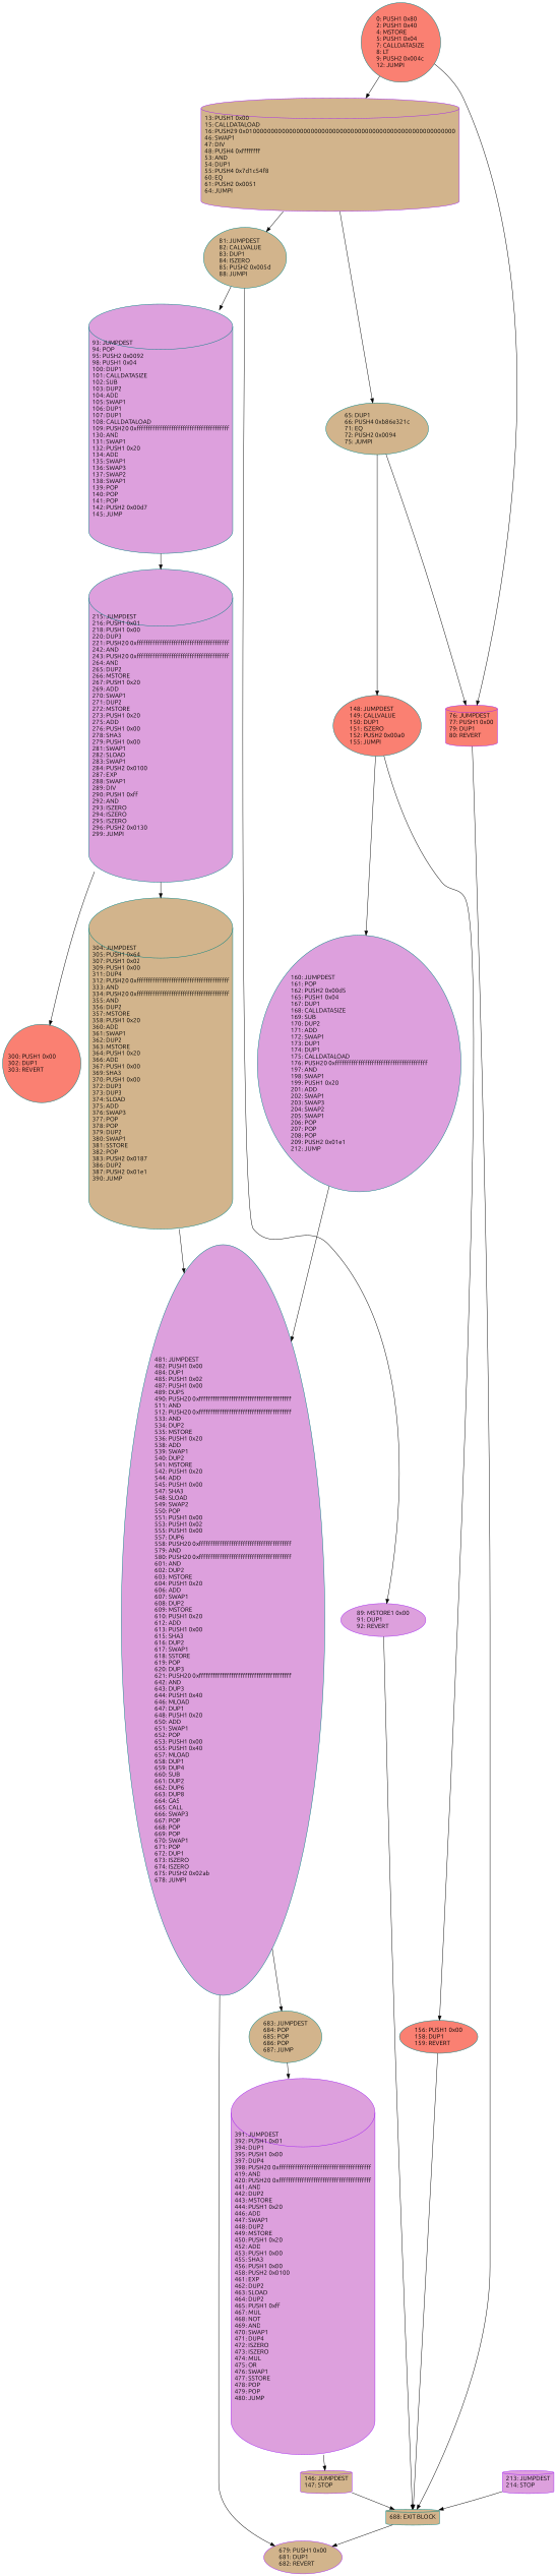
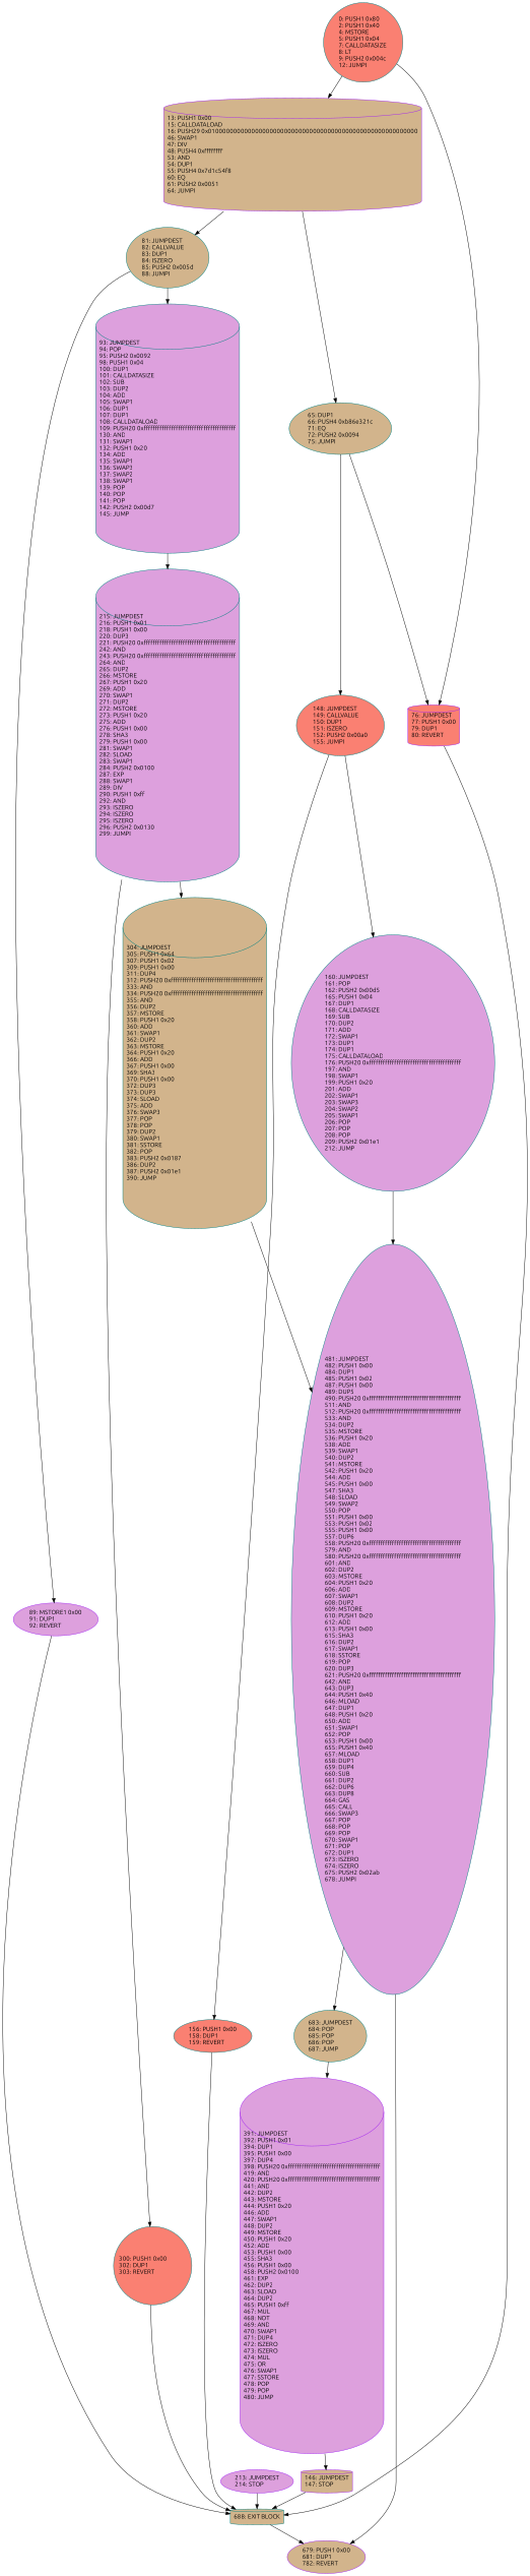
  digraph {
    fontname=Ubuntu
    rankdir=UD
    node [color=teal fillcolor=tan fontcolor=black fontname=Ubuntu shape=ellipse style=filled]
    edge [fontname=Ubuntu]
-   n1 [color=purple fillcolor=plum label="213: JUMPDEST\l214: STOP\l" shape=cylinder]
+   n1 [color=purple fillcolor=plum label="213: JUMPDEST\l214: STOP\l"]
    n2 [label="688: EXIT BLOCK\l" shape=cylinder]
-   n3 [color=purple label="679: PUSH1 0x00\l681: DUP1\l682: REVERT\l"]
+   n3 [color=purple label="679: PUSH1 0x00\l681: DUP1\l782: REVERT\l"]
    n4 [fillcolor=salmon label="148: JUMPDEST\l149: CALLVALUE\l150: DUP1\l151: ISZERO\l152: PUSH2 0x00a0\l155: JUMPI\l"]
    n5 [fillcolor=salmon label="156: PUSH1 0x00\l158: DUP1\l159: REVERT\l"]
    n6 [fillcolor=plum label="160: JUMPDEST\l161: POP\l162: PUSH2 0x00d5\l165: PUSH1 0x04\l167: DUP1\l168: CALLDATASIZE\l169: SUB\l170: DUP2\l171: ADD\l172: SWAP1\l173: DUP1\l174: DUP1\l175: CALLDATALOAD\l176: PUSH20 0xffffffffffffffffffffffffffffffffffffffff\l197: AND\l198: SWAP1\l199: PUSH1 0x20\l201: ADD\l202: SWAP1\l203: SWAP3\l204: SWAP2\l205: SWAP1\l206: POP\l207: POP\l208: POP\l209: PUSH2 0x01e1\l212: JUMP\l"]
    n7 [fillcolor=plum label="481: JUMPDEST\l482: PUSH1 0x00\l484: DUP1\l485: PUSH1 0x02\l487: PUSH1 0x00\l489: DUP5\l490: PUSH20 0xffffffffffffffffffffffffffffffffffffffff\l511: AND\l512: PUSH20 0xffffffffffffffffffffffffffffffffffffffff\l533: AND\l534: DUP2\l535: MSTORE\l536: PUSH1 0x20\l538: ADD\l539: SWAP1\l540: DUP2\l541: MSTORE\l542: PUSH1 0x20\l544: ADD\l545: PUSH1 0x00\l547: SHA3\l548: SLOAD\l549: SWAP2\l550: POP\l551: PUSH1 0x00\l553: PUSH1 0x02\l555: PUSH1 0x00\l557: DUP6\l558: PUSH20 0xffffffffffffffffffffffffffffffffffffffff\l579: AND\l580: PUSH20 0xffffffffffffffffffffffffffffffffffffffff\l601: AND\l602: DUP2\l603: MSTORE\l604: PUSH1 0x20\l606: ADD\l607: SWAP1\l608: DUP2\l609: MSTORE\l610: PUSH1 0x20\l612: ADD\l613: PUSH1 0x00\l615: SHA3\l616: DUP2\l617: SWAP1\l618: SSTORE\l619: POP\l620: DUP3\l621: PUSH20 0xffffffffffffffffffffffffffffffffffffffff\l642: AND\l643: DUP3\l644: PUSH1 0x40\l646: MLOAD\l647: DUP1\l648: PUSH1 0x20\l650: ADD\l651: SWAP1\l652: POP\l653: PUSH1 0x00\l655: PUSH1 0x40\l657: MLOAD\l658: DUP1\l659: DUP4\l660: SUB\l661: DUP2\l662: DUP6\l663: DUP8\l664: GAS\l665: CALL\l666: SWAP3\l667: POP\l668: POP\l669: POP\l670: SWAP1\l671: POP\l672: DUP1\l673: ISZERO\l674: ISZERO\l675: PUSH2 0x02ab\l678: JUMPI\l"]
    n8 [color=purple label="146: JUMPDEST\l147: STOP\l" shape=cylinder]
    n9 [label="65: DUP1\l66: PUSH4 0xb86e321c\l71: EQ\l72: PUSH2 0x0094\l75: JUMPI\l"]
    n10 [color=purple fillcolor=salmon label="76: JUMPDEST\l77: PUSH1 0x00\l79: DUP1\l80: REVERT\l" shape=cylinder]
    n11 [fillcolor=salmon label="0: PUSH1 0x80\l2: PUSH1 0x40\l4: MSTORE\l5: PUSH1 0x04\l7: CALLDATASIZE\l8: LT\l9: PUSH2 0x004c\l12: JUMPI\l" shape=circle]
    n12 [color=purple label="13: PUSH1 0x00\l15: CALLDATALOAD\l16: PUSH29 0x0100000000000000000000000000000000000000000000000000000000\l46: SWAP1\l47: DIV\l48: PUSH4 0xffffffff\l53: AND\l54: DUP1\l55: PUSH4 0x7d1c54f8\l60: EQ\l61: PUSH2 0x0051\l64: JUMPI\l" shape=cylinder]
    n13 [label="81: JUMPDEST\l82: CALLVALUE\l83: DUP1\l84: ISZERO\l85: PUSH2 0x005d\l88: JUMPI\l"]
    n14 [label="683: JUMPDEST\l684: POP\l685: POP\l686: POP\l687: JUMP\l"]
    n15 [color=purple fillcolor=plum label="391: JUMPDEST\l392: PUSH1 0x01\l394: DUP1\l395: PUSH1 0x00\l397: DUP4\l398: PUSH20 0xffffffffffffffffffffffffffffffffffffffff\l419: AND\l420: PUSH20 0xffffffffffffffffffffffffffffffffffffffff\l441: AND\l442: DUP2\l443: MSTORE\l444: PUSH1 0x20\l446: ADD\l447: SWAP1\l448: DUP2\l449: MSTORE\l450: PUSH1 0x20\l452: ADD\l453: PUSH1 0x00\l455: SHA3\l456: PUSH1 0x00\l458: PUSH2 0x0100\l461: EXP\l462: DUP2\l463: SLOAD\l464: DUP2\l465: PUSH1 0xff\l467: MUL\l468: NOT\l469: AND\l470: SWAP1\l471: DUP4\l472: ISZERO\l473: ISZERO\l474: MUL\l475: OR\l476: SWAP1\l477: SSTORE\l478: POP\l479: POP\l480: JUMP\l" shape=cylinder]
    n16 [fillcolor=plum label="93: JUMPDEST\l94: POP\l95: PUSH2 0x0092\l98: PUSH1 0x04\l100: DUP1\l101: CALLDATASIZE\l102: SUB\l103: DUP2\l104: ADD\l105: SWAP1\l106: DUP1\l107: DUP1\l108: CALLDATALOAD\l109: PUSH20 0xffffffffffffffffffffffffffffffffffffffff\l130: AND\l131: SWAP1\l132: PUSH1 0x20\l134: ADD\l135: SWAP1\l136: SWAP3\l137: SWAP2\l138: SWAP1\l139: POP\l140: POP\l141: POP\l142: PUSH2 0x00d7\l145: JUMP\l" shape=cylinder]
    n17 [color=purple fillcolor=plum label="89: MSTORE1 0x00\l91: DUP1\l92: REVERT\l"]
    n18 [fillcolor=plum label="215: JUMPDEST\l216: PUSH1 0x01\l218: PUSH1 0x00\l220: DUP3\l221: PUSH20 0xffffffffffffffffffffffffffffffffffffffff\l242: AND\l243: PUSH20 0xffffffffffffffffffffffffffffffffffffffff\l264: AND\l265: DUP2\l266: MSTORE\l267: PUSH1 0x20\l269: ADD\l270: SWAP1\l271: DUP2\l272: MSTORE\l273: PUSH1 0x20\l275: ADD\l276: PUSH1 0x00\l278: SHA3\l279: PUSH1 0x00\l281: SWAP1\l282: SLOAD\l283: SWAP1\l284: PUSH2 0x0100\l287: EXP\l288: SWAP1\l289: DIV\l290: PUSH1 0xff\l292: AND\l293: ISZERO\l294: ISZERO\l295: ISZERO\l296: PUSH2 0x0130\l299: JUMPI\l" shape=cylinder]
    n19 [fillcolor=salmon label="300: PUSH1 0x00\l302: DUP1\l303: REVERT\l" shape=circle]
    n20 [label="304: JUMPDEST\l305: PUSH1 0x64\l307: PUSH1 0x02\l309: PUSH1 0x00\l311: DUP4\l312: PUSH20 0xffffffffffffffffffffffffffffffffffffffff\l333: AND\l334: PUSH20 0xffffffffffffffffffffffffffffffffffffffff\l355: AND\l356: DUP2\l357: MSTORE\l358: PUSH1 0x20\l360: ADD\l361: SWAP1\l362: DUP2\l363: MSTORE\l364: PUSH1 0x20\l366: ADD\l367: PUSH1 0x00\l369: SHA3\l370: PUSH1 0x00\l372: DUP3\l373: DUP3\l374: SLOAD\l375: ADD\l376: SWAP3\l377: POP\l378: POP\l379: DUP2\l380: SWAP1\l381: SSTORE\l382: POP\l383: PUSH2 0x0187\l386: DUP2\l387: PUSH2 0x01e1\l390: JUMP\l" shape=cylinder]
    n1 -> n2
    n2 -> n3
    n4 -> n5
    n4 -> n6
    n5 -> n2
    n6 -> n7
    n7 -> n3
    n7 -> n14
    n8 -> n2
    n9 -> n4
    n9 -> n10
    n10 -> n2
    n11 -> n10
    n11 -> n12
    n12 -> n9
    n12 -> n13
    n13 -> n16
    n13 -> n17
    n14 -> n15
    n15 -> n8
    n16 -> n18
    n17 -> n2
    n18 -> n19
    n18 -> n20
+   n19 -> n2
    n20 -> n7
  }
